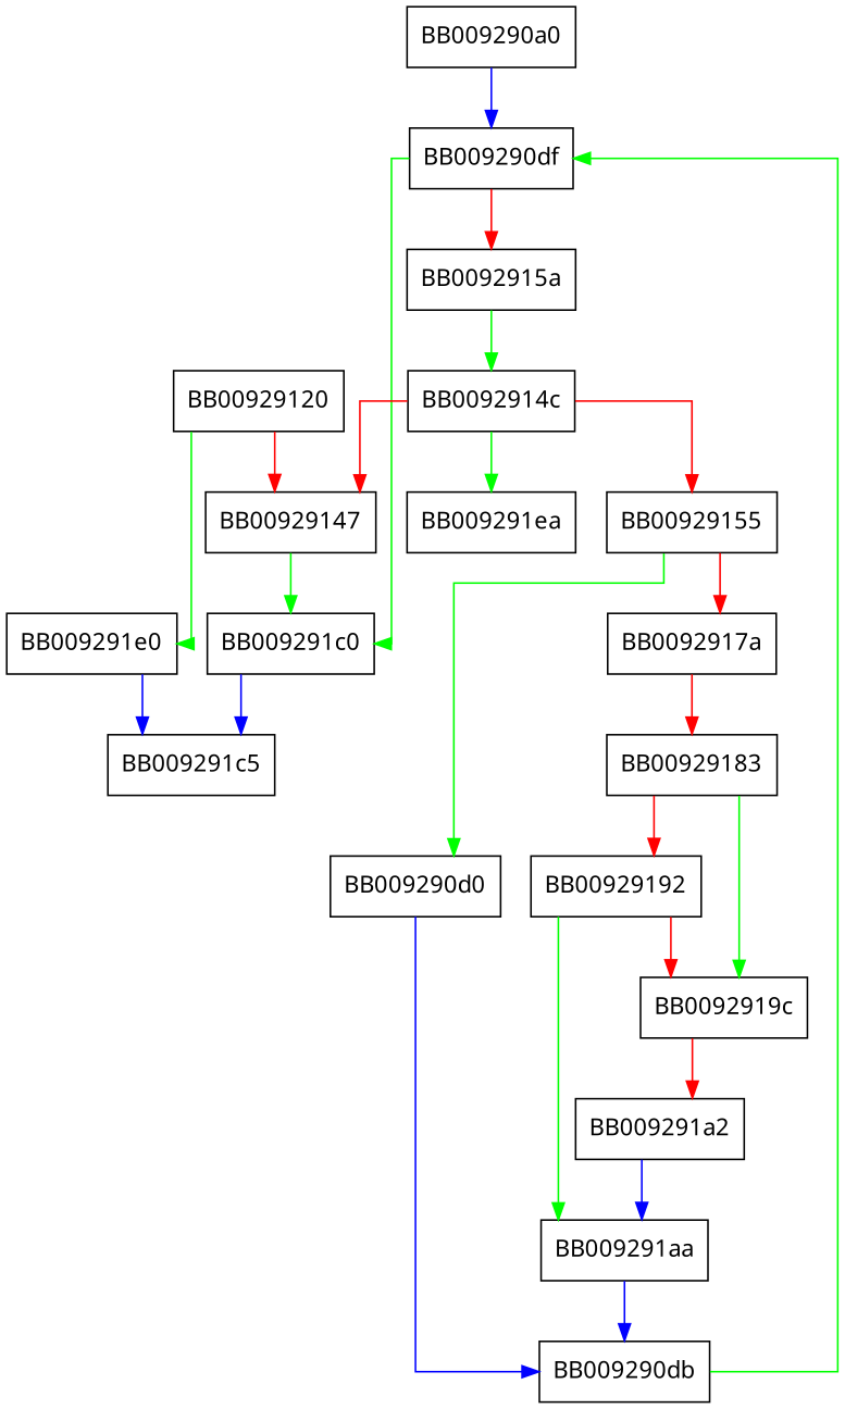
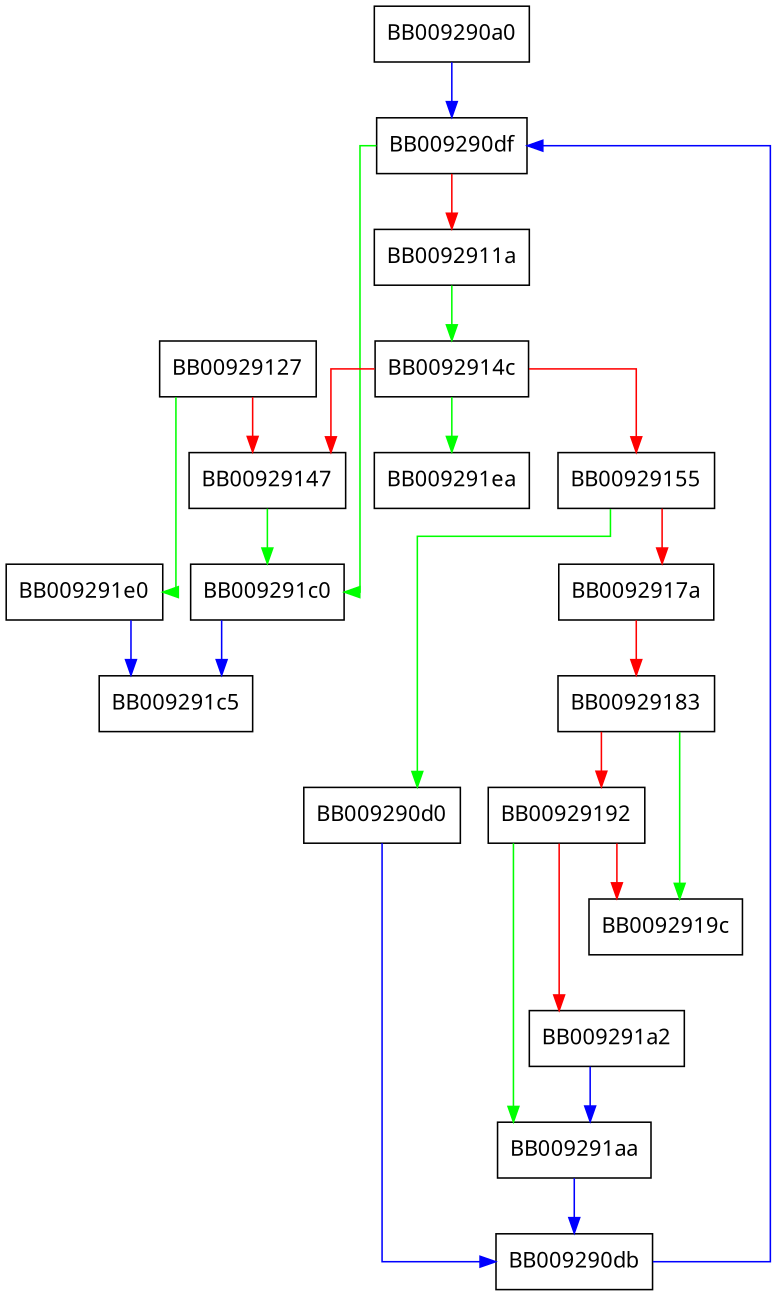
  digraph {
    fontname="Noto Sans"
    splines=ortho
    node [fontname="Noto Sans" shape=box]
    edge [color=red fontname="Noto Sans"]
    BB009290a0
    BB009290df
    BB009291c0
-   BB0092911a [label=BB0092915a]
+   BB0092911a
    BB009291c5
    BB0092914c
    BB009290d0
    BB009290db
    BB009291ea
    BB00929155
    BB00929147
-   BB00929127 [label=BB00929120]
+   BB00929127
    BB009291e0
    BB0092917a
    BB00929183
    BB0092919c
    BB00929192
    n18 [label=BB009291a2]
    BB009291aa
    BB009290a0 -> BB009290df [color=blue]
    BB009290df -> BB009291c0 [color=green]
    BB009290df -> BB0092911a
    BB009291c0 -> BB009291c5 [color=blue]
    BB0092911a -> BB0092914c [color=green]
    BB0092914c -> BB009291ea [color=green]
    BB0092914c -> BB00929155
    BB0092914c -> BB00929147
    BB009290d0 -> BB009290db [color=blue]
-   BB009290db -> BB009290df [color=green]
+   BB009290db -> BB009290df [color=blue]
    BB00929155 -> BB009290d0 [color=green]
    BB00929155 -> BB0092917a
    BB00929147 -> BB009291c0 [color=green]
    BB00929127 -> BB00929147
    BB00929127 -> BB009291e0 [color=green]
    BB009291e0 -> BB009291c5 [color=blue]
    BB0092917a -> BB00929183
    BB00929183 -> BB0092919c [color=green]
    BB00929183 -> BB00929192
-   BB0092919c -> n18
+   BB00929192 -> n18
    BB00929192 -> BB0092919c
    BB00929192 -> BB009291aa [color=green]
    n18 -> BB009291aa [color=blue]
    BB009291aa -> BB009290db [color=blue]
  }
